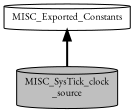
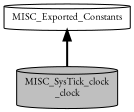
  digraph {
    rankdir=TB
    fontname="EB Garamond"
    node [color=black fontname="EB Garamond" fontsize=10 shape=cylinder style=filled]
    n1 [fillcolor=white height=0.2 label=MISC_Exported_Constants width=0.4]
-   n2 [fillcolor=grey75 fontcolor=black height=0.2 label="MISC_SysTick_clock\l_source" width=0.4]
+   n2 [fillcolor=grey75 fontcolor=black height=0.2 label="MISC_SysTick_clock\l_clock" width=0.4]
    n1 -> n2 [dir=back fontname="EB Garamond" fontsize=10 labelfontname=Helvetica labelfontsize=10 shape=plaintext style=bold]
  }
